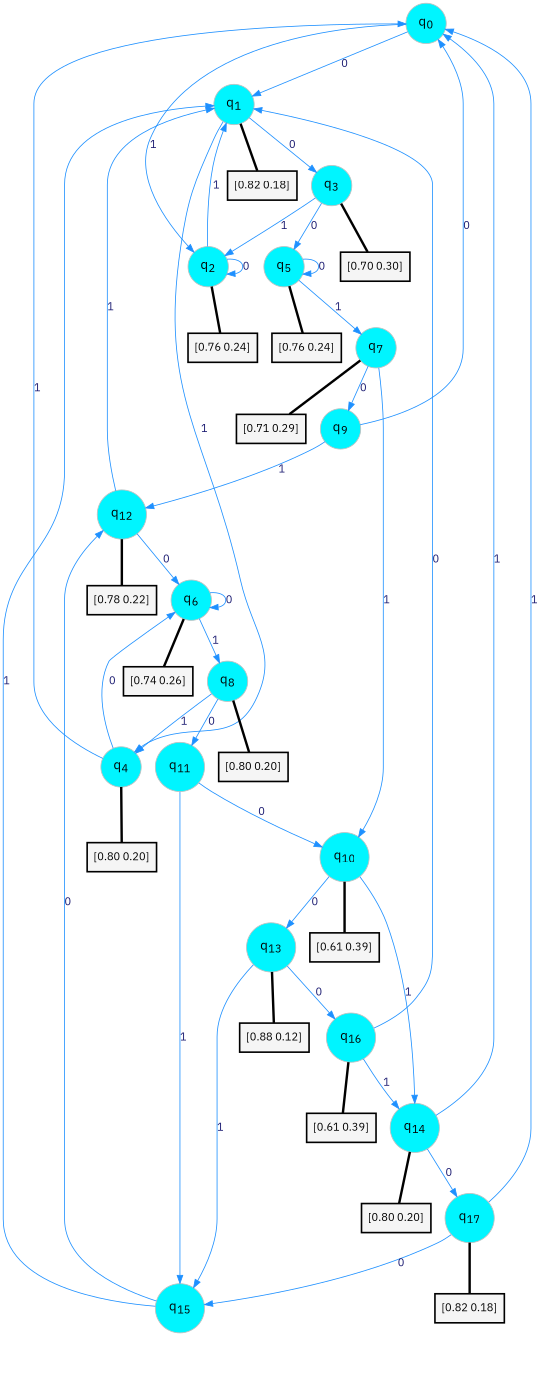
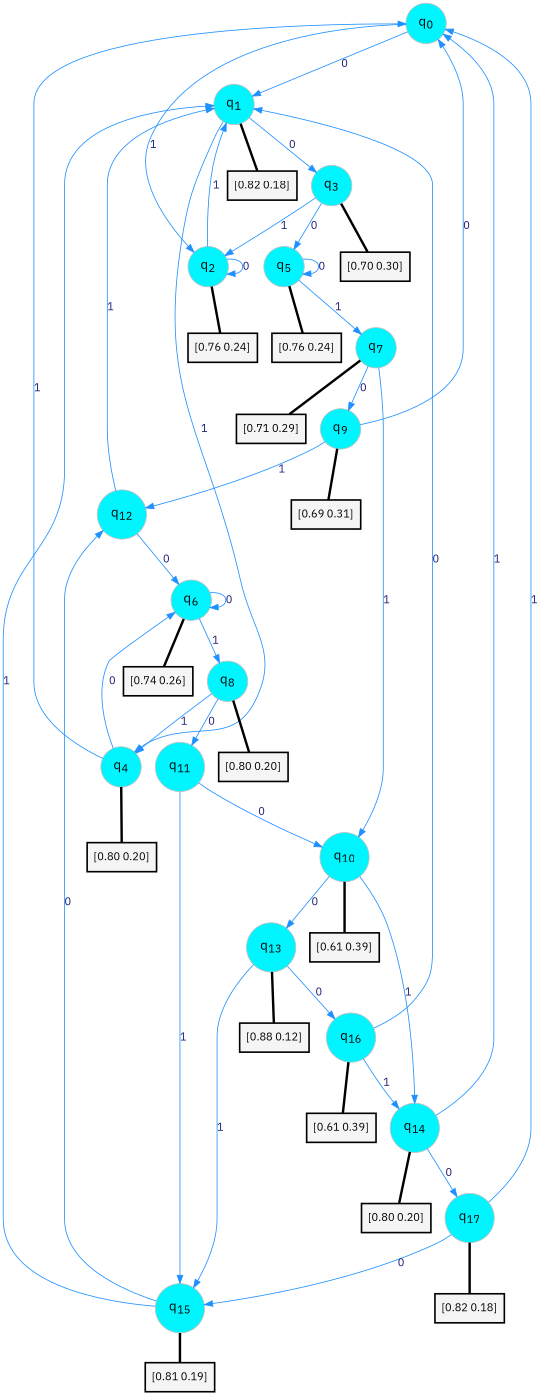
  digraph {
    fontname="IBM Plex Sans"
    rankdir=TD
    node [color=gray fillcolor=turquoise1 fontcolor=black fontname="IBM Plex Sans" fontsize=16 fontweight=bold shape=circle style=filled]
    edge [arrowsize=1 color=dodgerblue1 fontcolor=midnightblue fontname="IBM Plex Sans" fontweight=bold penwidth=1 style=solid weight=20]
    n1 [label=<q<SUB>0</SUB>>]
    n2 [label=<q<SUB>1</SUB>>]
    n3 [label=<q<SUB>2</SUB>>]
    n4 [label=<q<SUB>3</SUB>>]
    n5 [label=<q<SUB>4</SUB>>]
    n6 [color=black fillcolor=whitesmoke fontsize=14 label="[0.82 0.18]" penwidth=2 shape=box]
    n7 [color=black fillcolor=whitesmoke fontsize=14 label="[0.76 0.24]" penwidth=2 shape=box]
    n8 [label=<q<SUB>5</SUB>>]
    n9 [color=black fillcolor=whitesmoke fontsize=14 label="[0.70 0.30]" penwidth=2 shape=box]
    n10 [label=<q<SUB>6</SUB>>]
    n11 [color=black fillcolor=whitesmoke fontsize=14 label="[0.80 0.20]" penwidth=2 shape=box]
    n12 [label=<q<SUB>7</SUB>>]
    n13 [color=black fillcolor=whitesmoke fontsize=14 label="[0.76 0.24]" penwidth=2 shape=box]
    n14 [label=<q<SUB>8</SUB>>]
    n15 [color=black fillcolor=whitesmoke fontsize=14 label="[0.74 0.26]" penwidth=2 shape=box]
    n16 [label=<q<SUB>9</SUB>>]
    n17 [label=<q<SUB>10</SUB>>]
    n18 [color=black fillcolor=whitesmoke fontsize=14 label="[0.71 0.29]" penwidth=2 shape=box]
    n19 [label=<q<SUB>11</SUB>>]
    n20 [color=black fillcolor=whitesmoke fontsize=14 label="[0.80 0.20]" penwidth=2 shape=box]
    n21 [label=<q<SUB>12</SUB>>]
+   n22 [color=black fillcolor=whitesmoke fontsize=14 label="[0.69 0.31]" penwidth=2 shape=box]
    n23 [label=<q<SUB>13</SUB>>]
    n24 [label=<q<SUB>14</SUB>>]
    n25 [color=black fillcolor=whitesmoke fontsize=14 label="[0.61 0.39]" penwidth=2 shape=box]
    n26 [label=<q<SUB>15</SUB>>]
-   n27 [color=black fillcolor=whitesmoke fontsize=14 label="[0.78 0.22]" penwidth=2 shape=box]
    n28 [label=<q<SUB>16</SUB>>]
    n29 [color=black fillcolor=whitesmoke fontsize=14 label="[0.88 0.12]" penwidth=2 shape=box]
    n30 [label=<q<SUB>17</SUB>>]
    n31 [color=black fillcolor=whitesmoke fontsize=14 label="[0.80 0.20]" penwidth=2 shape=box]
+   n32 [color=black fillcolor=whitesmoke fontsize=14 label="[0.81 0.19]" penwidth=2 shape=box]
    n33 [color=black fillcolor=whitesmoke fontsize=14 label="[0.61 0.39]" penwidth=2 shape=box]
    n34 [color=black fillcolor=whitesmoke fontsize=14 label="[0.82 0.18]" penwidth=2 shape=box]
    n1 -> n2 [label=0]
    n1 -> n3 [label=1]
    n2 -> n4 [label=0]
    n2 -> n5 [label=1]
    n2 -> n6 [arrowhead=none color=black penwidth=3]
    n3 -> n2 [label=1]
    n3 -> n3 [label=0]
    n3 -> n7 [arrowhead=none color=black penwidth=3]
    n4 -> n3 [label=1]
    n4 -> n8 [label=0]
    n4 -> n9 [arrowhead=none color=black penwidth=3]
    n5 -> n1 [label=1]
    n5 -> n10 [label=0]
    n5 -> n11 [arrowhead=none color=black penwidth=3]
    n8 -> n8 [label=0]
    n8 -> n12 [label=1]
    n8 -> n13 [arrowhead=none color=black penwidth=3]
    n10 -> n10 [label=0]
    n10 -> n14 [label=1]
    n10 -> n15 [arrowhead=none color=black penwidth=3]
    n12 -> n16 [label=0]
    n12 -> n17 [label=1]
    n12 -> n18 [arrowhead=none color=black penwidth=3]
    n14 -> n5 [label=1]
    n14 -> n19 [label=0]
    n14 -> n20 [arrowhead=none color=black penwidth=3]
    n16 -> n1 [label=0]
    n16 -> n21 [label=1]
+   n16 -> n22 [arrowhead=none color=black penwidth=3]
    n17 -> n23 [label=0]
    n17 -> n24 [label=1]
    n17 -> n25 [arrowhead=none color=black penwidth=3]
    n19 -> n17 [label=0]
    n19 -> n26 [label=1]
    n21 -> n2 [label=1]
    n21 -> n10 [label=0]
-   n21 -> n27 [arrowhead=none color=black penwidth=3]
    n23 -> n26 [label=1]
    n23 -> n28 [label=0]
    n23 -> n29 [arrowhead=none color=black penwidth=3]
    n24 -> n1 [label=1]
    n24 -> n30 [label=0]
    n24 -> n31 [arrowhead=none color=black penwidth=3]
    n26 -> n2 [label=1]
    n26 -> n21 [label=0]
+   n26 -> n32 [arrowhead=none color=black penwidth=3]
    n28 -> n2 [label=0]
    n28 -> n24 [label=1]
    n28 -> n33 [arrowhead=none color=black penwidth=3]
    n30 -> n1 [label=1]
    n30 -> n26 [label=0]
    n30 -> n34 [arrowhead=none color=black penwidth=3]
  }
